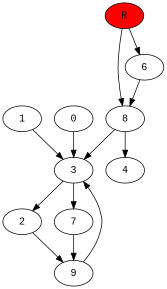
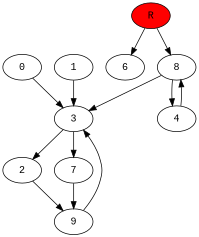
  digraph {
    fontname="Liberation Mono"
    node [fontname="Liberation Mono"]
    edge [fontname="Liberation Mono"]
    1
    3
    2
    7
    9
    4
    8
    n8 [label=0]
    R [fillcolor="#ff0000" style=filled]
    6
    1 -> 3
    3 -> 2
    3 -> 7
    2 -> 9
    7 -> 9
    9 -> 3
-   6 -> 8
+   4 -> 8
    8 -> 3
    8 -> 4
    n8 -> 3
    R -> 8
    R -> 6
  }
